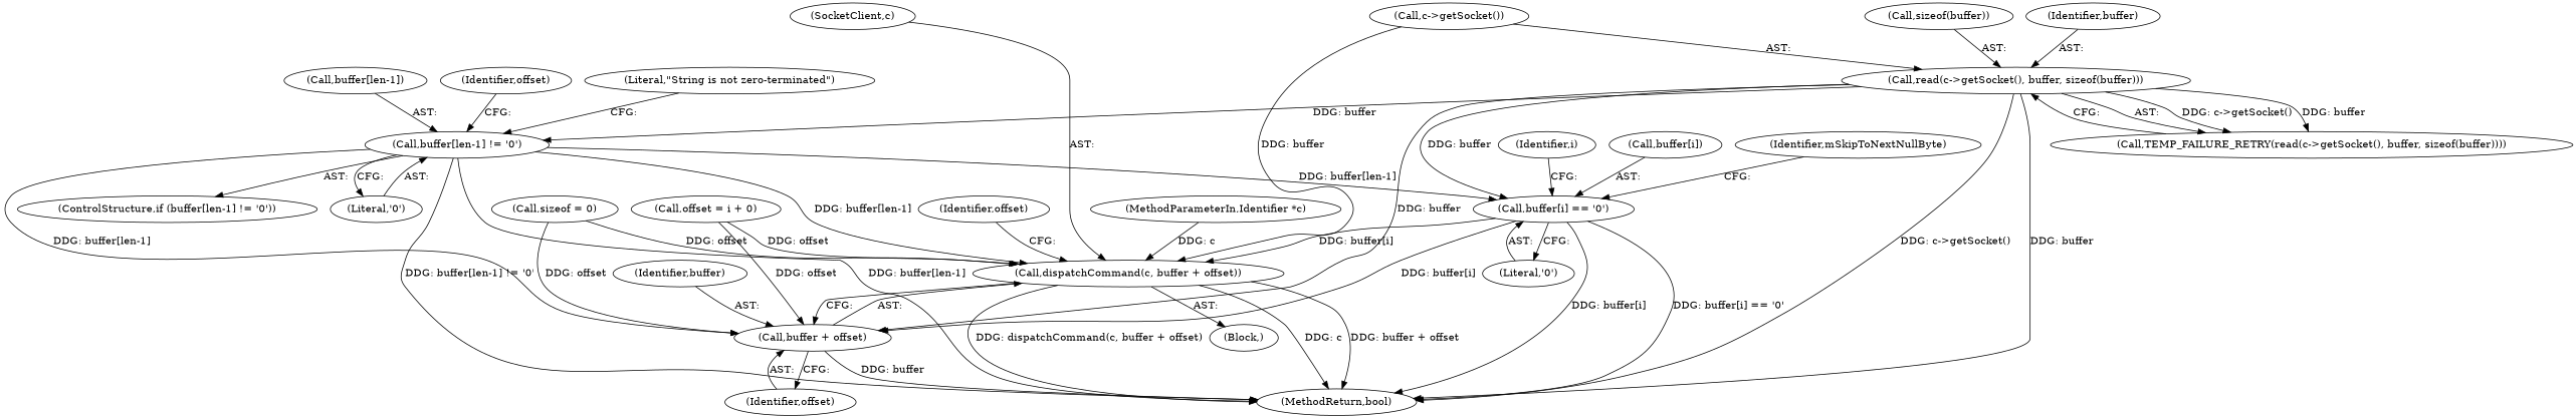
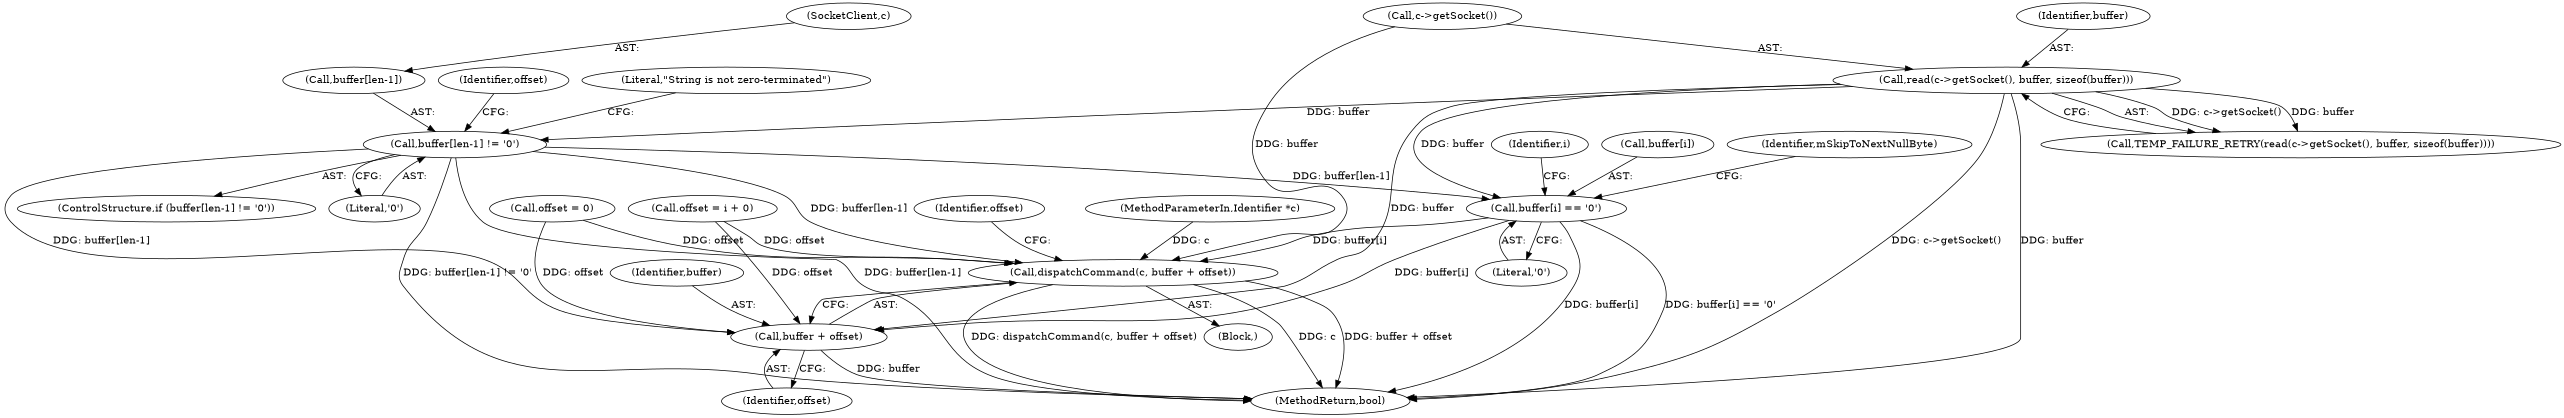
  digraph {
    n1 [label="(Call,buffer[i] == '\0')"]
    n2 [label="(Call,dispatchCommand(c, buffer + offset))"]
    n3 [label="(Call,buffer + offset)"]
    n4 [label="(Literal,'\0')"]
    n5 [label="(MethodReturn,bool)"]
    n6 [label="(Block,)"]
    n7 [label="(Identifier,offset)"]
    n8 [label="(Call,read(c->getSocket(), buffer, sizeof(buffer)))"]
    n9 [label="(Call,buffer[len-1] != '\0')"]
    n10 [label="(Call,TEMP_FAILURE_RETRY(read(c->getSocket(), buffer, sizeof(buffer))))"]
    n11 [label="(ControlStructure,if (buffer[len-1] != '\0'))"]
    n12 [label="(Literal,'\0')"]
-   n13 [label="(Call,sizeof(buffer))"]
    n14 [label="(MethodParameterIn,Identifier *c)"]
    n15 [label="(Identifier,buffer)"]
    n16 [label="(Identifier,offset)"]
-   n17 [label="(Call,sizeof = 0)"]
+   n17 [label="(Call,offset = 0)"]
    n18 [label="(Literal,\"String is not zero-terminated\")"]
    n19 [label="(Call,offset = i + 0)"]
    n20 [label="(SocketClient,c)"]
    n21 [label="(Call,buffer[i])"]
    n22 [label="(Identifier,offset)"]
    n23 [label="(Identifier,mSkipToNextNullByte)"]
    n24 [label="(Identifier,buffer)"]
    n25 [label="(Identifier,i)"]
    n26 [label="(Call,buffer[len-1])"]
    n27 [label="(Call,c->getSocket())"]
    n1 -> n2 [label="DDG: buffer[i]"]
    n1 -> n3 [label="DDG: buffer[i]"]
    n1 -> n4 [label="CFG: "]
    n1 -> n5 [label="DDG: buffer[i] == '\0'"]
    n1 -> n5 [label="DDG: buffer[i]"]
    n2 -> n3 [label="CFG: "]
    n2 -> n5 [label="DDG: buffer + offset"]
    n2 -> n5 [label="DDG: dispatchCommand(c, buffer + offset)"]
    n2 -> n5 [label="DDG: c"]
    n2 -> n6 [label="AST: "]
    n3 -> n2 [label="AST: "]
    n3 -> n5 [label="DDG: buffer"]
    n3 -> n7 [label="CFG: "]
    n4 -> n1 [label="AST: "]
    n7 -> n3 [label="AST: "]
    n8 -> n1 [label="DDG: buffer"]
    n8 -> n3 [label="DDG: buffer"]
    n8 -> n5 [label="DDG: c->getSocket()"]
    n8 -> n5 [label="DDG: buffer"]
    n8 -> n9 [label="DDG: buffer"]
    n8 -> n10 [label="AST: "]
    n8 -> n10 [label="DDG: c->getSocket()"]
    n8 -> n10 [label="DDG: buffer"]
    n9 -> n1 [label="DDG: buffer[len-1]"]
    n9 -> n2 [label="DDG: buffer[len-1]"]
    n9 -> n3 [label="DDG: buffer[len-1]"]
    n9 -> n5 [label="DDG: buffer[len-1] != '\0'"]
    n9 -> n5 [label="DDG: buffer[len-1]"]
    n9 -> n11 [label="AST: "]
    n9 -> n12 [label="CFG: "]
    n10 -> n8 [label="CFG: "]
    n12 -> n9 [label="AST: "]
-   n13 -> n8 [label="AST: "]
    n14 -> n2 [label="DDG: c"]
    n15 -> n3 [label="AST: "]
    n16 -> n2 [label="CFG: "]
    n17 -> n2 [label="DDG: offset"]
    n17 -> n3 [label="DDG: offset"]
    n18 -> n9 [label="CFG: "]
    n19 -> n2 [label="DDG: offset"]
    n19 -> n3 [label="DDG: offset"]
-   n20 -> n2 [label="AST: "]
+   n20 -> n26 [label="AST: "]
    n21 -> n1 [label="AST: "]
    n22 -> n9 [label="CFG: "]
    n23 -> n1 [label="CFG: "]
    n24 -> n8 [label="AST: "]
    n25 -> n1 [label="CFG: "]
    n26 -> n9 [label="AST: "]
    n27 -> n2 [label="DDG: buffer"]
    n27 -> n8 [label="AST: "]
  }
